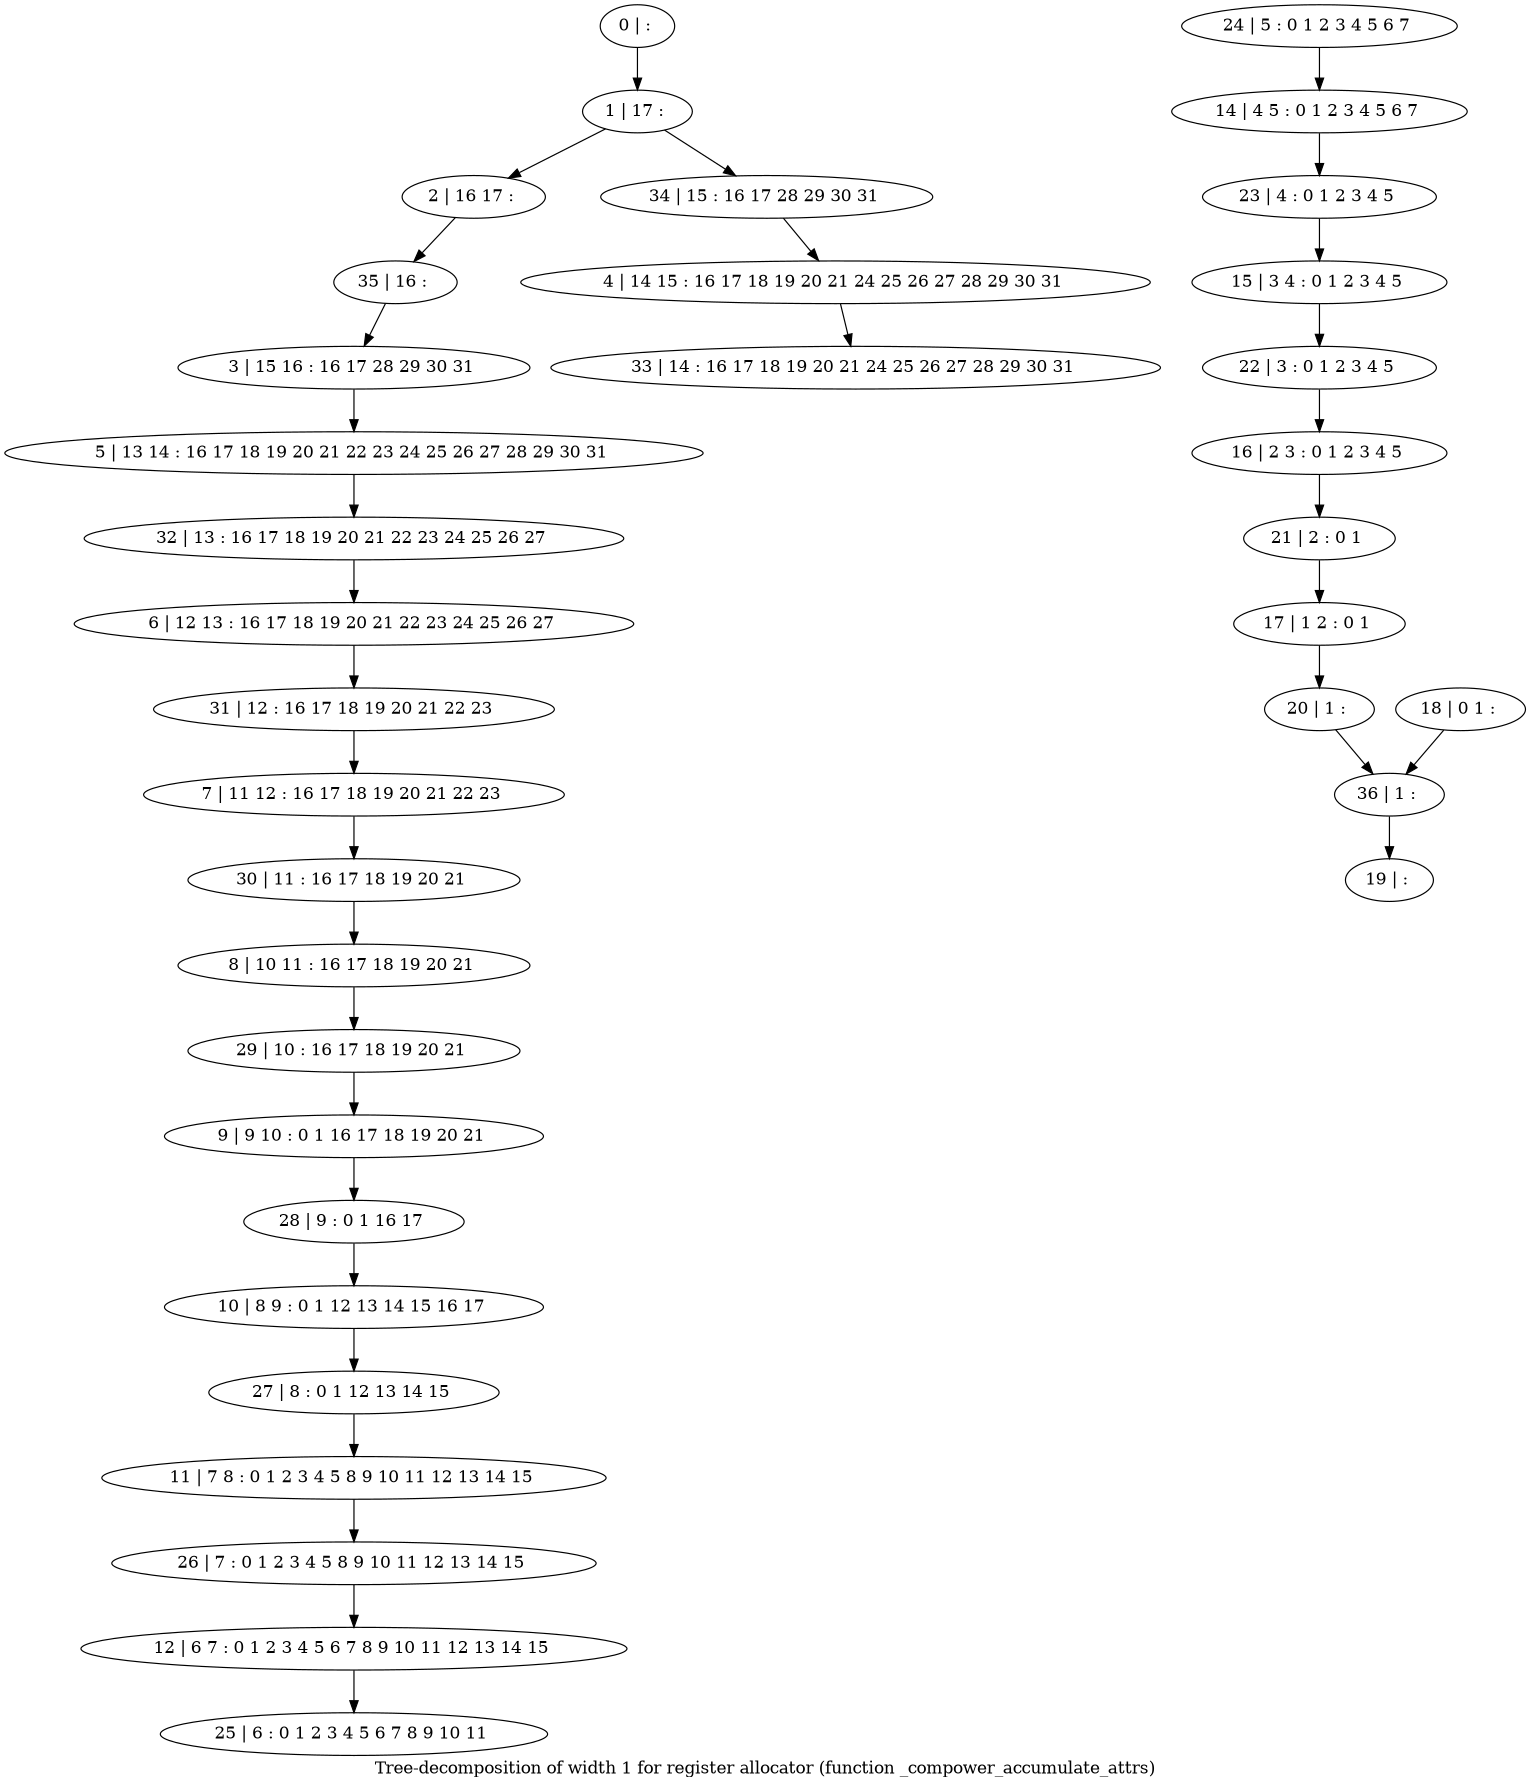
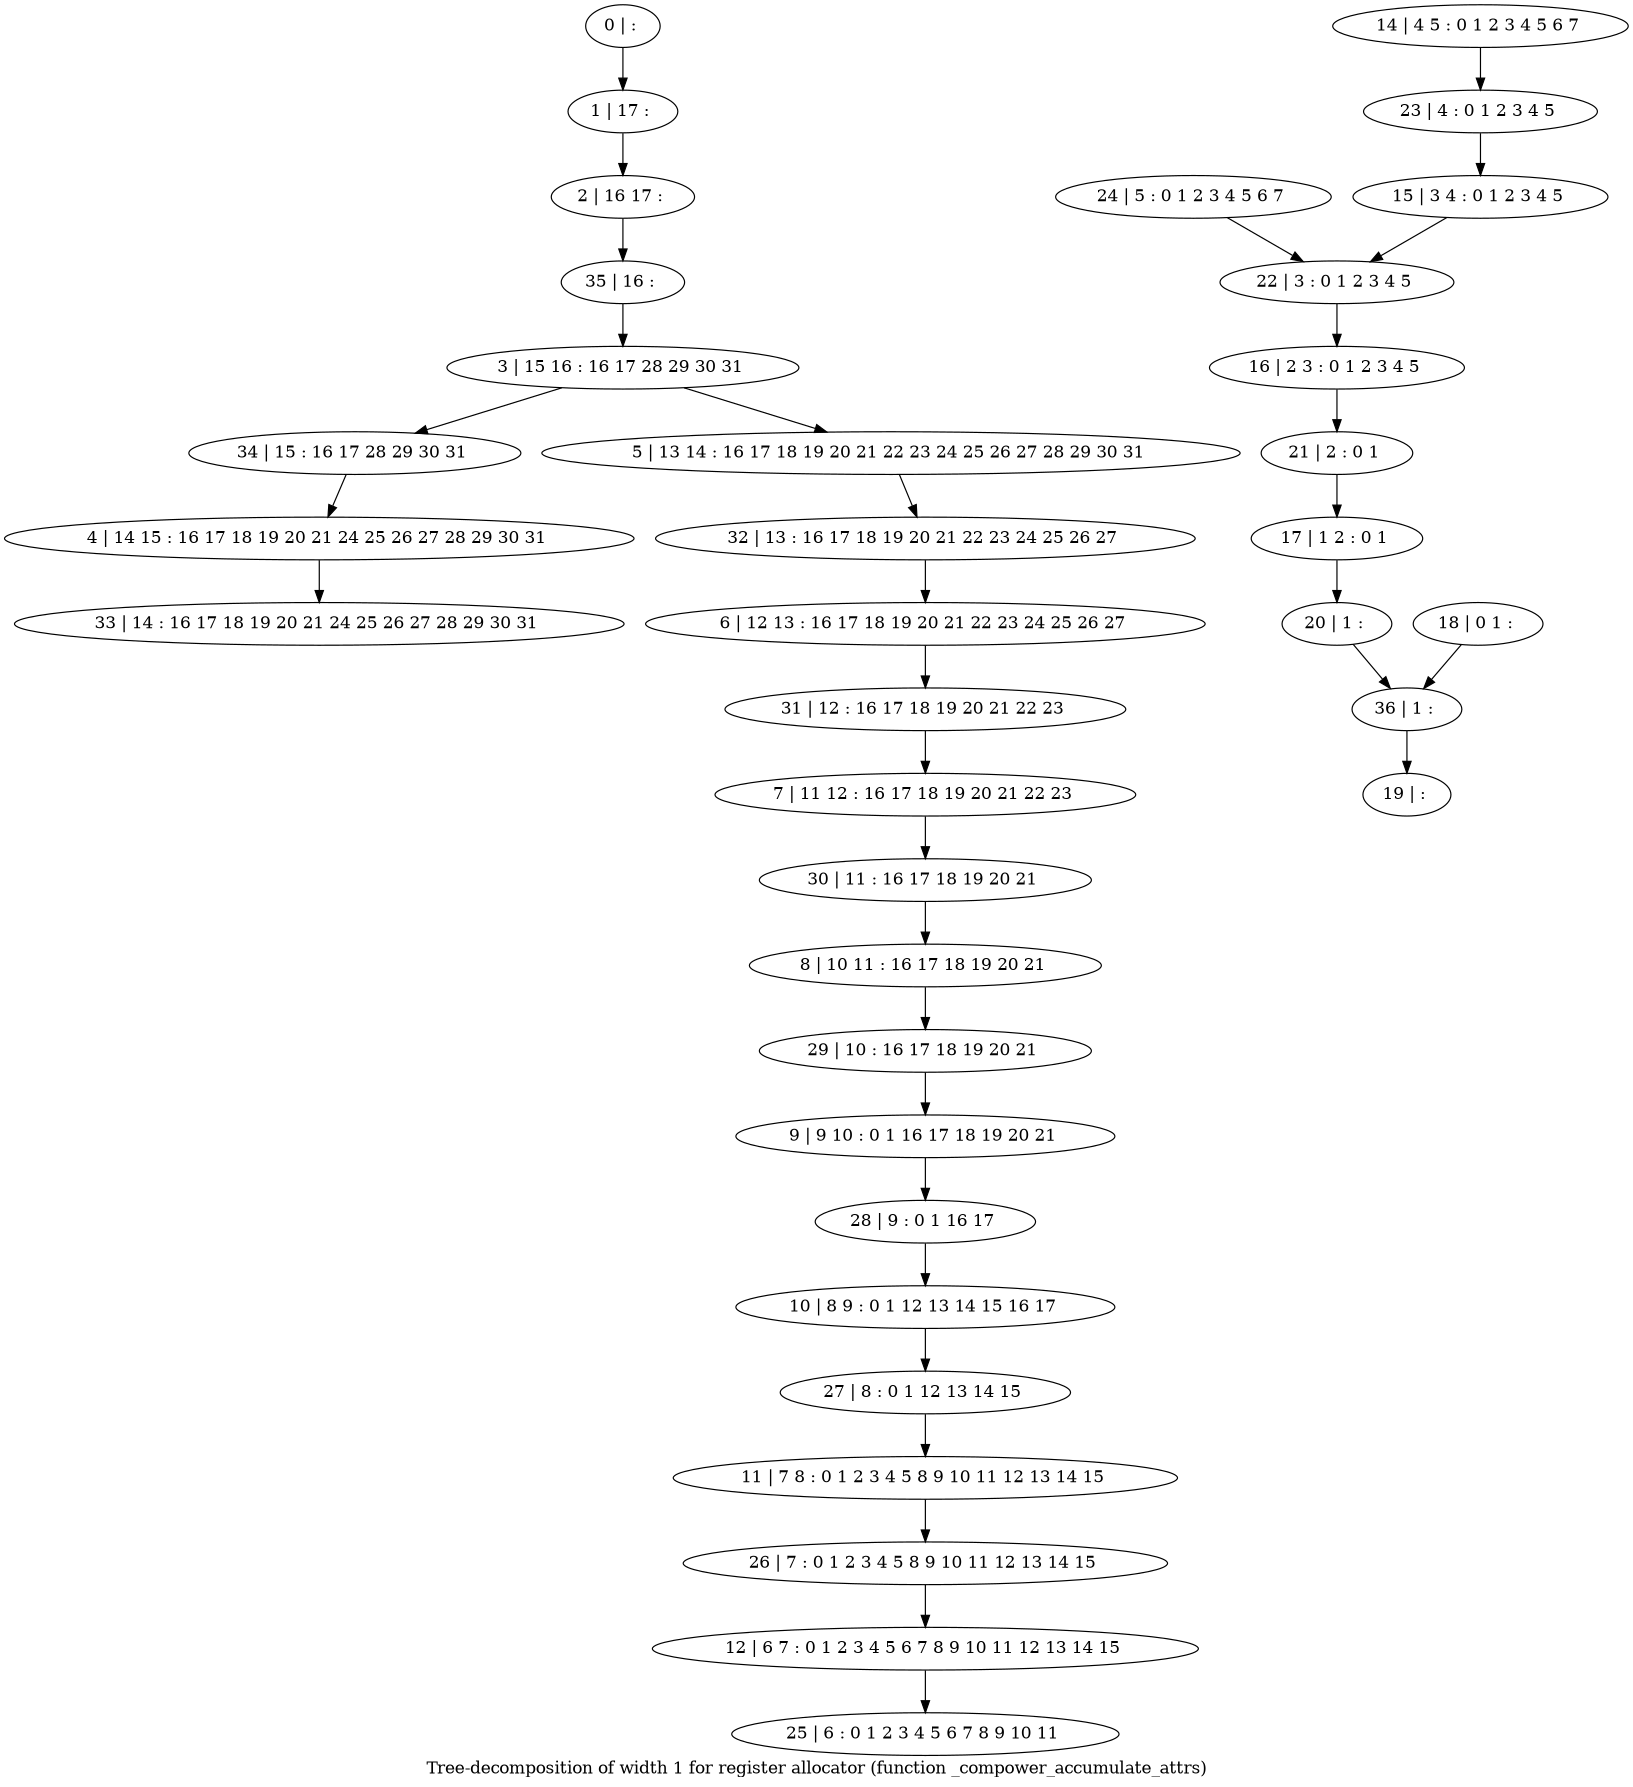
  digraph {
    label="Tree-decomposition of width 1 for register allocator (function _compower_accumulate_attrs)"
    n1 [label="0 | : "]
    n2 [label="1 | 17 : "]
    n3 [label="2 | 16 17 : "]
    n4 [label="35 | 16 : "]
    n5 [label="3 | 15 16 : 16 17 28 29 30 31 "]
    n6 [label="34 | 15 : 16 17 28 29 30 31 "]
    n7 [label="5 | 13 14 : 16 17 18 19 20 21 22 23 24 25 26 27 28 29 30 31 "]
    n8 [label="4 | 14 15 : 16 17 18 19 20 21 24 25 26 27 28 29 30 31 "]
    n9 [label="33 | 14 : 16 17 18 19 20 21 24 25 26 27 28 29 30 31 "]
    n10 [label="32 | 13 : 16 17 18 19 20 21 22 23 24 25 26 27 "]
    n11 [label="6 | 12 13 : 16 17 18 19 20 21 22 23 24 25 26 27 "]
    n12 [label="31 | 12 : 16 17 18 19 20 21 22 23 "]
    n13 [label="7 | 11 12 : 16 17 18 19 20 21 22 23 "]
    n14 [label="30 | 11 : 16 17 18 19 20 21 "]
    n15 [label="8 | 10 11 : 16 17 18 19 20 21 "]
    n16 [label="29 | 10 : 16 17 18 19 20 21 "]
    n17 [label="9 | 9 10 : 0 1 16 17 18 19 20 21 "]
    n18 [label="28 | 9 : 0 1 16 17 "]
    n19 [label="10 | 8 9 : 0 1 12 13 14 15 16 17 "]
    n20 [label="27 | 8 : 0 1 12 13 14 15 "]
    n21 [label="11 | 7 8 : 0 1 2 3 4 5 8 9 10 11 12 13 14 15 "]
    n22 [label="26 | 7 : 0 1 2 3 4 5 8 9 10 11 12 13 14 15 "]
    n23 [label="12 | 6 7 : 0 1 2 3 4 5 6 7 8 9 10 11 12 13 14 15 "]
    n24 [label="25 | 6 : 0 1 2 3 4 5 6 7 8 9 10 11 "]
    n25 [label="24 | 5 : 0 1 2 3 4 5 6 7 "]
    n26 [label="14 | 4 5 : 0 1 2 3 4 5 6 7 "]
    n27 [label="23 | 4 : 0 1 2 3 4 5 "]
    n28 [label="15 | 3 4 : 0 1 2 3 4 5 "]
    n29 [label="22 | 3 : 0 1 2 3 4 5 "]
    n30 [label="16 | 2 3 : 0 1 2 3 4 5 "]
    n31 [label="21 | 2 : 0 1 "]
    n32 [label="17 | 1 2 : 0 1 "]
    n33 [label="20 | 1 : "]
    n34 [label="36 | 1 : "]
    n35 [label="18 | 0 1 : "]
    n36 [label="19 | : "]
    n1 -> n2
    n2 -> n3
    n3 -> n4
    n4 -> n5
-   n2 -> n6
+   n5 -> n6
    n5 -> n7
    n6 -> n8
    n7 -> n10
    n8 -> n9
    n10 -> n11
    n11 -> n12
    n12 -> n13
    n13 -> n14
    n14 -> n15
    n15 -> n16
    n16 -> n17
    n17 -> n18
    n18 -> n19
    n19 -> n20
    n20 -> n21
    n21 -> n22
    n22 -> n23
    n23 -> n24
-   n25 -> n26
+   n25 -> n29
    n26 -> n27
    n27 -> n28
    n28 -> n29
    n29 -> n30
    n30 -> n31
    n31 -> n32
    n32 -> n33
    n33 -> n34
    n34 -> n36
    n35 -> n34
  }
